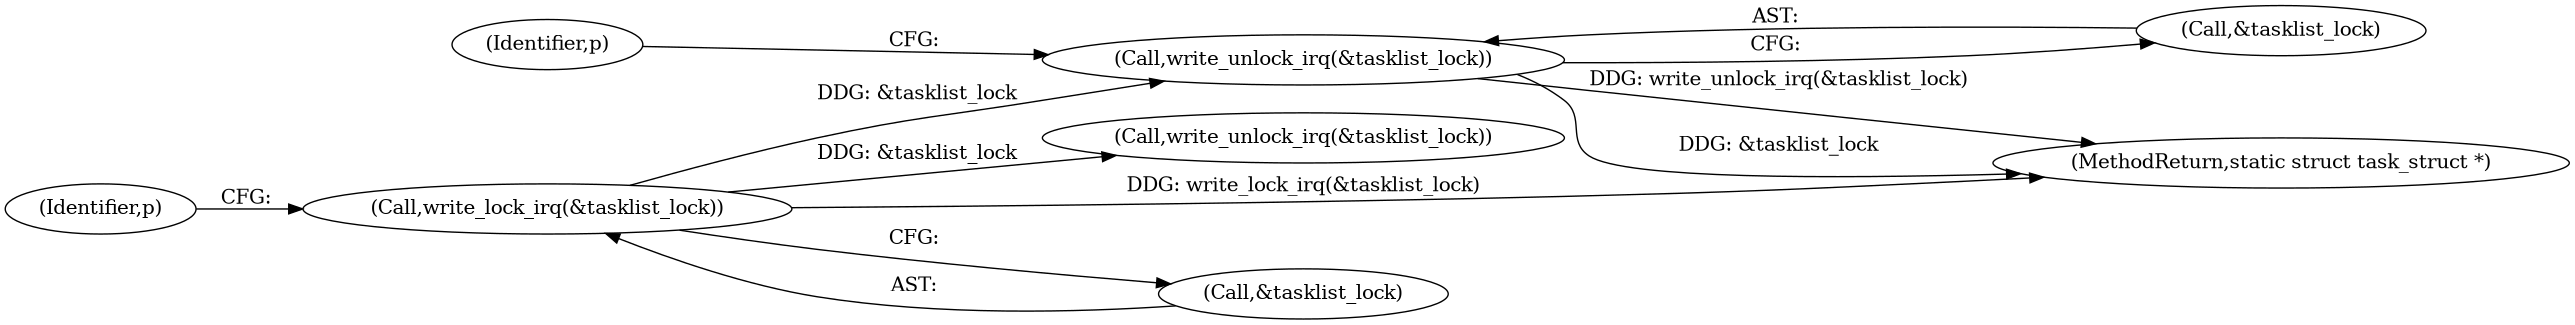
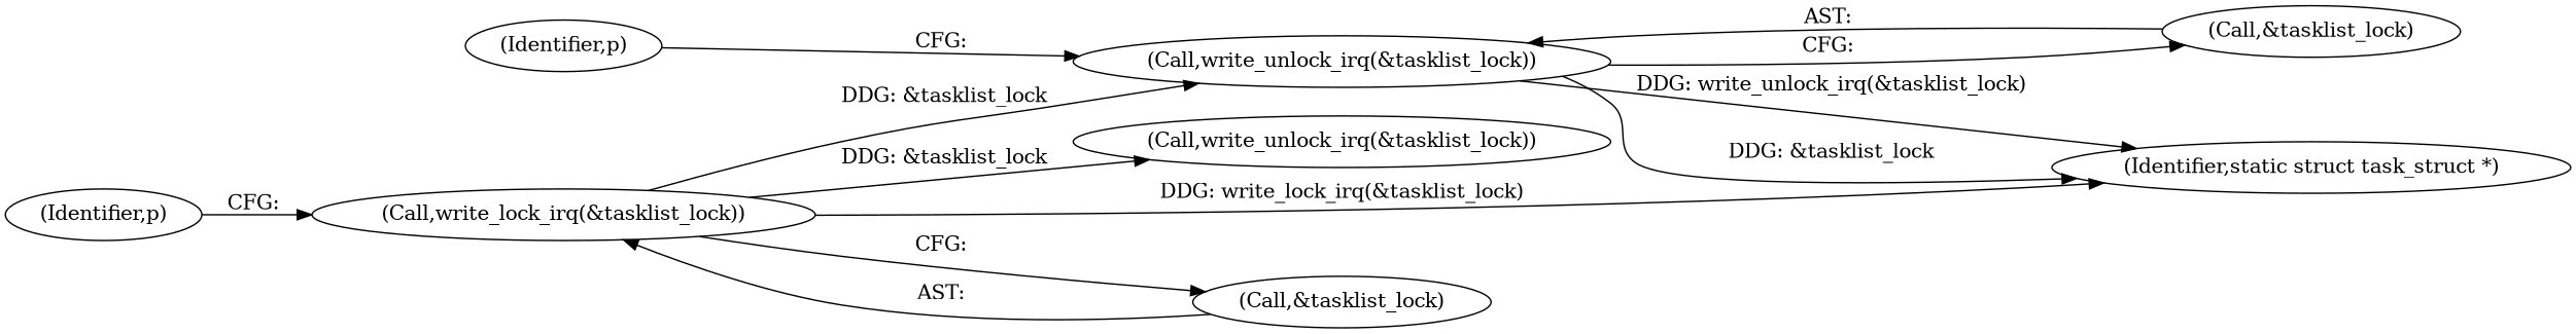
  digraph {
    rankdir=LR
    n1 [label="(Call,write_unlock_irq(&tasklist_lock))"]
-   n2 [label="(MethodReturn,static struct task_struct *)"]
+   n2 [label="(Identifier,static struct task_struct *)"]
    n3 [label="(Call,&tasklist_lock)"]
    n4 [label="(Call,write_lock_irq(&tasklist_lock))"]
    n5 [label="(Call,&tasklist_lock)"]
    n6 [label="(Call,write_unlock_irq(&tasklist_lock))"]
    n7 [label="(Identifier,p)"]
    n8 [label="(Identifier,p)"]
    n1 -> n2 [label="DDG: write_unlock_irq(&tasklist_lock)"]
    n1 -> n2 [label="DDG: &tasklist_lock"]
    n1 -> n3 [label="CFG: "]
    n3 -> n1 [label="AST: "]
    n4 -> n1 [label="DDG: &tasklist_lock"]
    n4 -> n2 [label="DDG: write_lock_irq(&tasklist_lock)"]
    n4 -> n5 [label="CFG: "]
    n4 -> n6 [label="DDG: &tasklist_lock"]
    n5 -> n4 [label="AST: "]
    n7 -> n1 [label="CFG: "]
    n8 -> n4 [label="CFG: "]
  }
